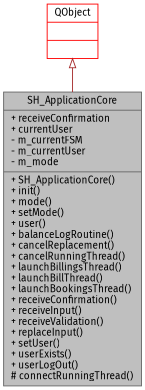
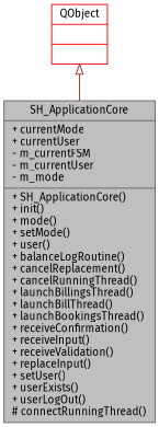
  digraph {
    fontname="Fira Sans"
    node [fontname="Fira Sans" fontsize=11 shape=record]
-   n1 [color=gray40 fillcolor=grey75 fontcolor=black height=0.2 label="{SH_ApplicationCore\n|+ receiveConfirmation\l+ currentUser\l- m_currentFSM\l- m_currentUser\l- m_mode\l|+ SH_ApplicationCore()\l+ init()\l+ mode()\l+ setMode()\l+ user()\l+ balanceLogRoutine()\l+ cancelReplacement()\l+ cancelRunningThread()\l+ launchBillingsThread()\l+ launchBillThread()\l+ launchBookingsThread()\l+ receiveConfirmation()\l+ receiveInput()\l+ receiveValidation()\l+ replaceInput()\l+ setUser()\l+ userExists()\l+ userLogOut()\l# connectRunningThread()\l}" style=filled width=0.4]
+   n1 [color=gray40 fillcolor=grey75 fontcolor=black height=0.2 label="{SH_ApplicationCore\n|+ currentMode\l+ currentUser\l- m_currentFSM\l- m_currentUser\l- m_mode\l|+ SH_ApplicationCore()\l+ init()\l+ mode()\l+ setMode()\l+ user()\l+ balanceLogRoutine()\l+ cancelReplacement()\l+ cancelRunningThread()\l+ launchBillingsThread()\l+ launchBillThread()\l+ launchBookingsThread()\l+ receiveConfirmation()\l+ receiveInput()\l+ receiveValidation()\l+ replaceInput()\l+ setUser()\l+ userExists()\l+ userLogOut()\l# connectRunningThread()\l}" style=filled width=0.4]
    n2 [color=red height=0.2 label="{QObject\n||}" width=0.4]
    n2 -> n1 [arrowtail=onormal color=brown dir=back fontname="Fira Sans" fontsize=11 labelfontname=Verdana labelfontsize=11 style=solid]
  }
